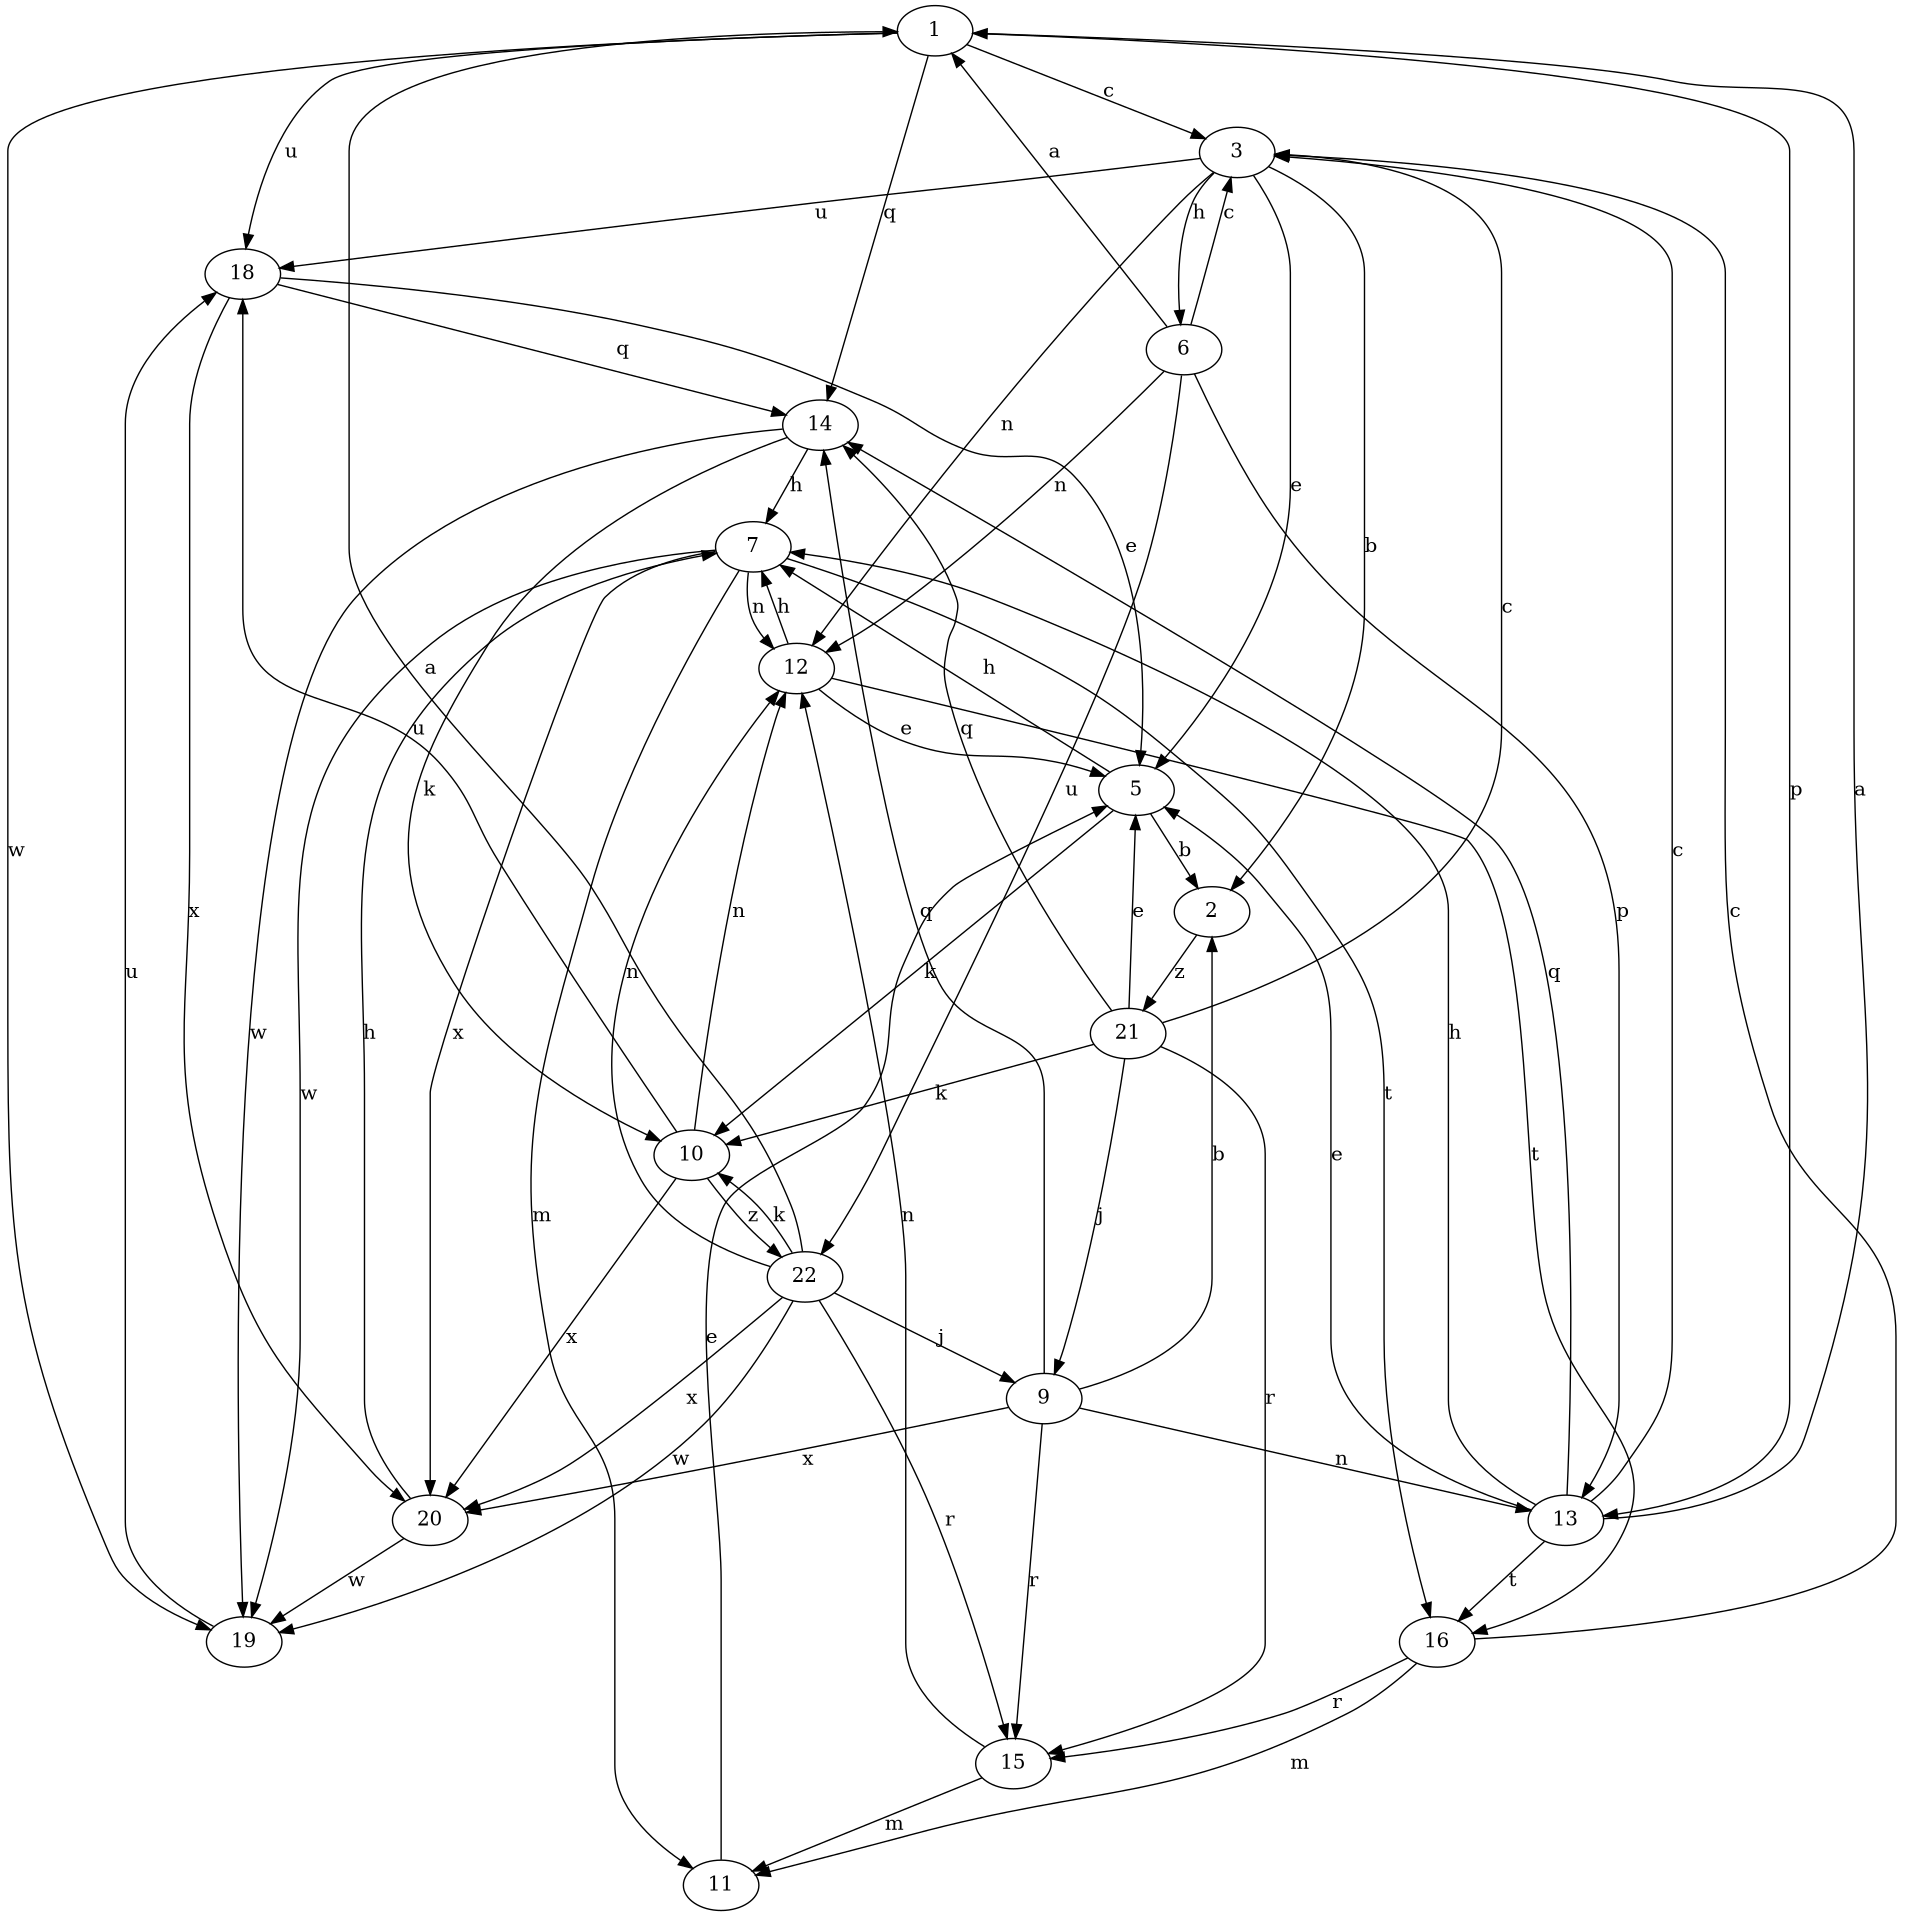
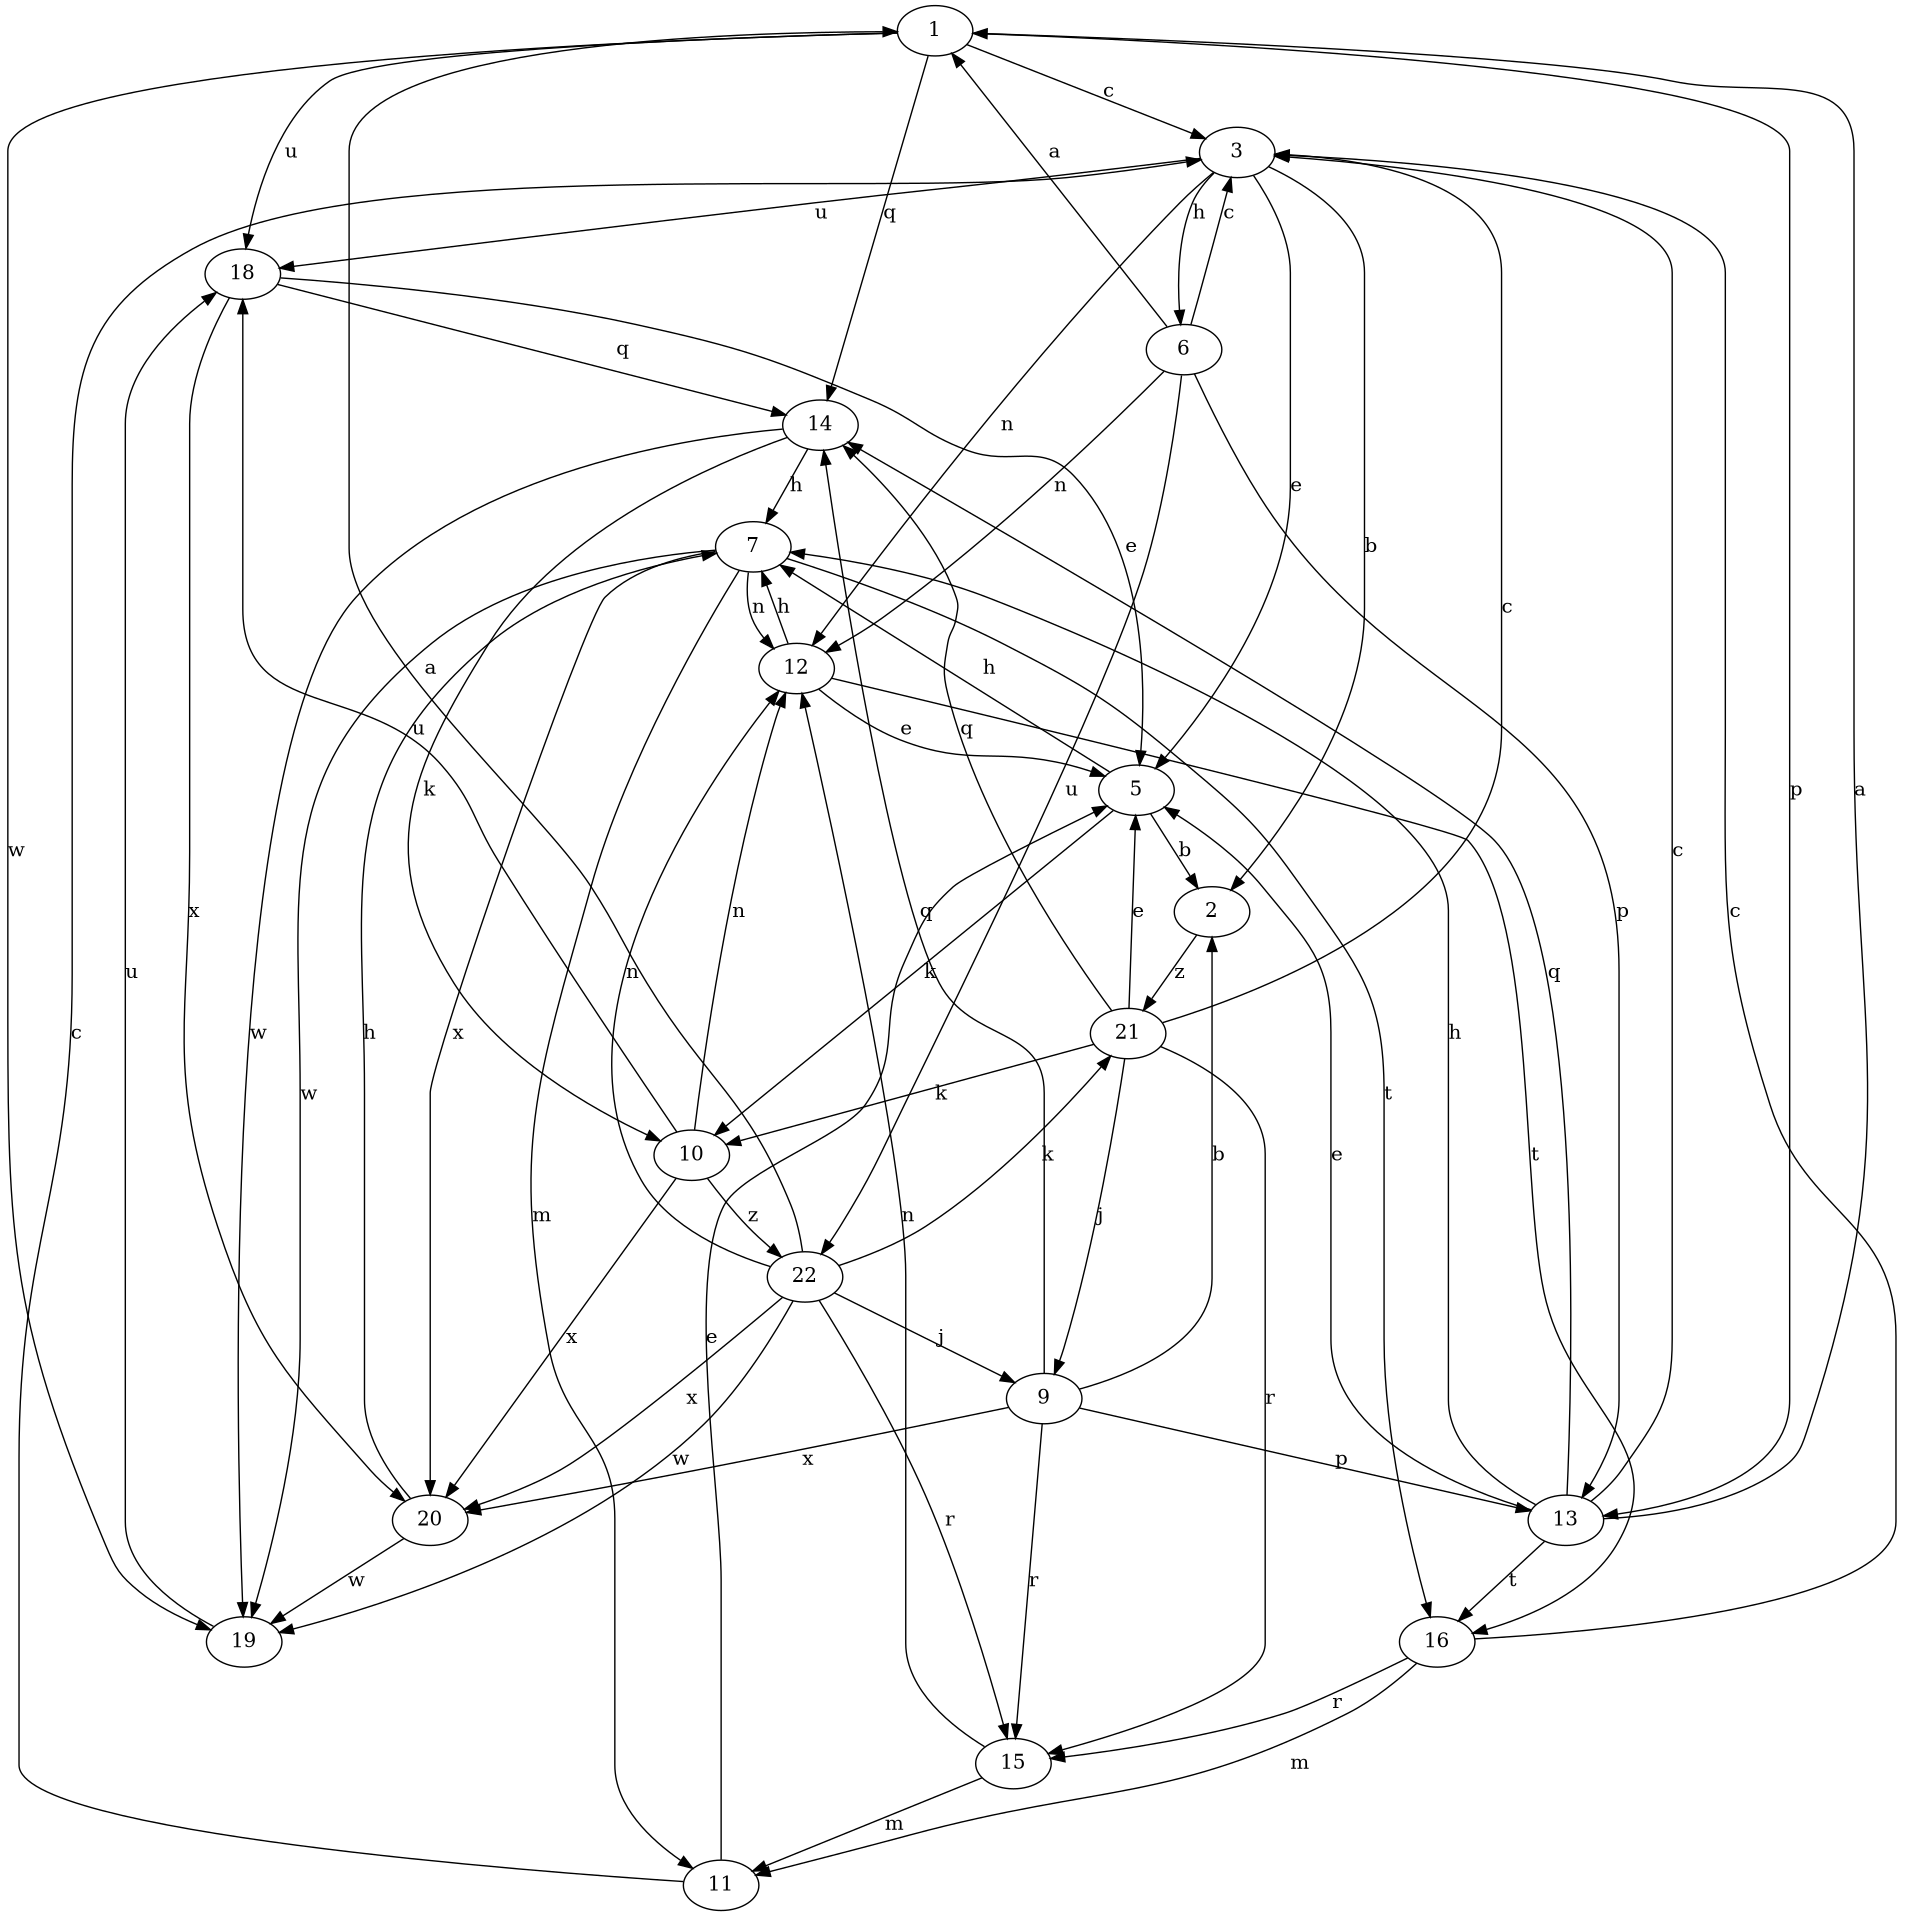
  strict digraph {
    1
    3
    13
    14
    18
    19
    5
    2
    7
    10
    6
    12
    16
    20
    21
    9
    15
    22
    11
    1 -> 3 [label=c]
    1 -> 13 [label=p]
    1 -> 14 [label=q]
    1 -> 18 [label=u]
    1 -> 19 [label=w]
    3 -> 18 [label=u]
    3 -> 5 [label=e]
    3 -> 2 [label=b]
    3 -> 6 [label=h]
    3 -> 12 [label=n]
    13 -> 1 [label=a]
    13 -> 3 [label=c]
    13 -> 14 [label=q]
    13 -> 5 [label=e]
    13 -> 7 [label=h]
    13 -> 16 [label=t]
    14 -> 19 [label=w]
    14 -> 7 [label=h]
    14 -> 10 [label=k]
    18 -> 14 [label=q]
    18 -> 5 [label=e]
    18 -> 20 [label=x]
    19 -> 18 [label=u]
    5 -> 2 [label=b]
    5 -> 7 [label=h]
    5 -> 10 [label=k]
    2 -> 21 [label=z]
    7 -> 19 [label=w]
    7 -> 12 [label=n]
    7 -> 16 [label=t]
    7 -> 20 [label=x]
    7 -> 11 [label=m]
    10 -> 18 [label=u]
    10 -> 12 [label=n]
    10 -> 20 [label=x]
    10 -> 22 [label=z]
    6 -> 1 [label=a]
    6 -> 3 [label=c]
    6 -> 13 [label=p]
    6 -> 12 [label=n]
    6 -> 22 [label=u]
    12 -> 5 [label=e]
    12 -> 7 [label=h]
    12 -> 16 [label=t]
    16 -> 3 [label=c]
    16 -> 15 [label=r]
    16 -> 11 [label=m]
    20 -> 19 [label=w]
    20 -> 7 [label=h]
    21 -> 3 [label=c]
    21 -> 14 [label=q]
    21 -> 5 [label=e]
    21 -> 10 [label=k]
    21 -> 9 [label=j]
    21 -> 15 [label=r]
-   9 -> 13 [label=n]
+   9 -> 13 [label=p]
    9 -> 14 [label=q]
    9 -> 2 [label=b]
    9 -> 20 [label=x]
    9 -> 15 [label=r]
    15 -> 12 [label=n]
    15 -> 11 [label=m]
    22 -> 1 [label=a]
    22 -> 19 [label=w]
-   22 -> 10 [label=k]
+   22 -> 21 [label=k]
    22 -> 12 [label=n]
    22 -> 20 [label=x]
    22 -> 9 [label=j]
    22 -> 15 [label=r]
+   11 -> 3 [label=c]
    11 -> 5 [label=e]
  }
